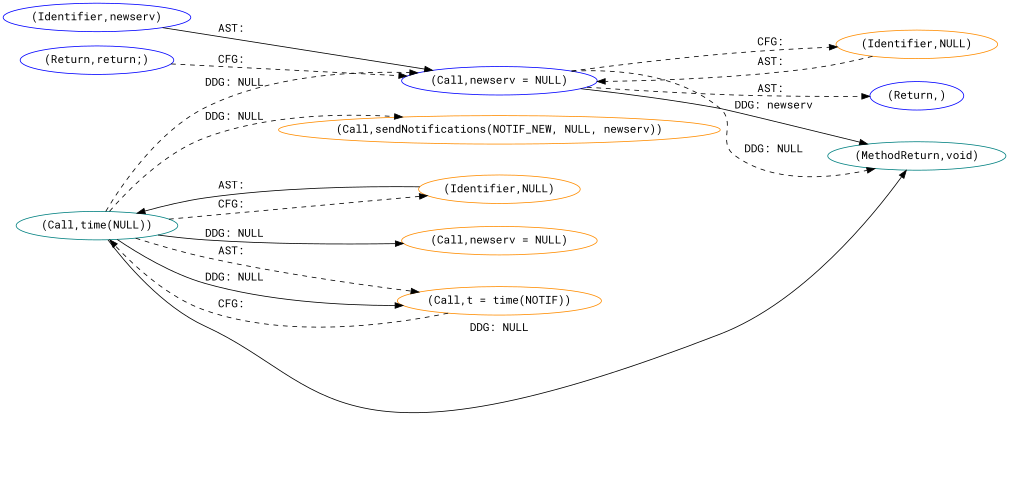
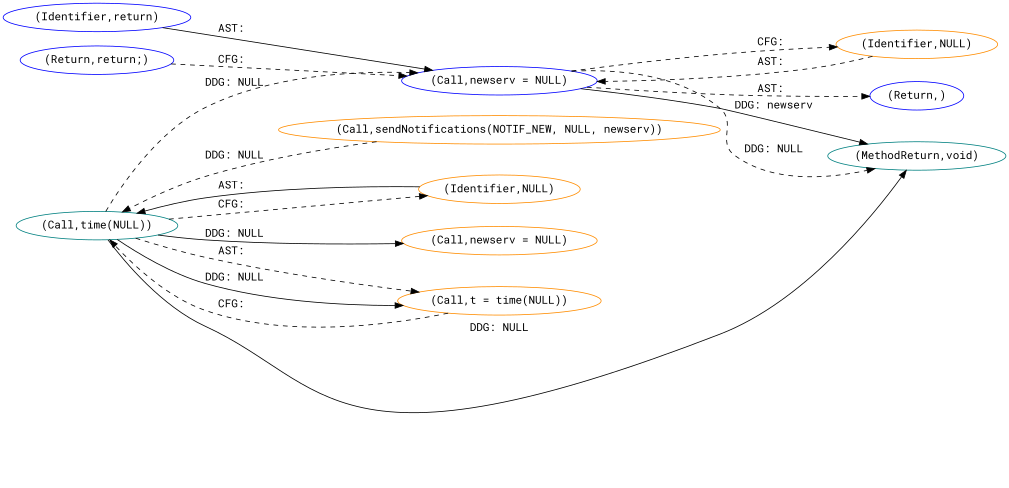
  digraph {
    fontname="Roboto Mono"
    rankdir=LR
    node [color=darkorange fontname="Roboto Mono"]
    edge [fontname="Roboto Mono" style=dashed]
    n1 [color=blue label="(Call,newserv = NULL)"]
    n2 [label="(Identifier,NULL)"]
    n3 [color=blue label="(Return,)"]
    n4 [color=teal label="(MethodReturn,void)"]
    n5 [color=teal label="(Call,time(NULL))"]
    n6 [label="(Identifier,NULL)"]
    n7 [label="(Call,newserv = NULL)"]
-   n8 [label="(Call,t = time(NOTIF))"]
+   n8 [label="(Call,t = time(NULL))"]
    n9 [label="(Call,sendNotifications(NOTIF_NEW, NULL, newserv))"]
-   n10 [color=blue label="(Identifier,newserv)"]
+   n10 [color=blue label="(Identifier,return)"]
    n11 [color=blue label="(Return,return;)"]
    n1 -> n2 [label="CFG: "]
    n1 -> n3 [label="AST: "]
    n1 -> n4 [label="DDG: NULL"]
    n1 -> n4 [label="DDG: newserv" style=solid]
    n2 -> n1 [label="AST: "]
    n5 -> n1 [label="DDG: NULL"]
    n5 -> n4 [label="DDG: NULL" style=solid]
    n5 -> n6 [label="CFG: "]
    n5 -> n7 [label="DDG: NULL" style=solid]
    n5 -> n8 [label="AST: "]
    n5 -> n8 [label="DDG: NULL" style=solid]
-   n5 -> n9 [label="DDG: NULL"]
+   n9 -> n5 [label="DDG: NULL"]
    n6 -> n5 [label="AST: " style=solid]
    n8 -> n5 [label="CFG: "]
    n10 -> n1 [label="AST: " style=solid]
    n11 -> n1 [label="CFG: "]
  }
